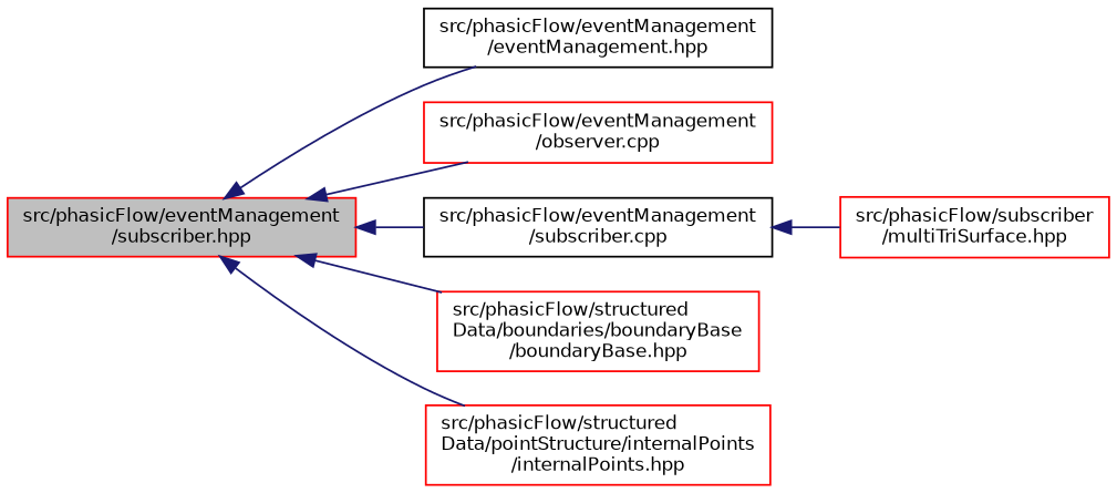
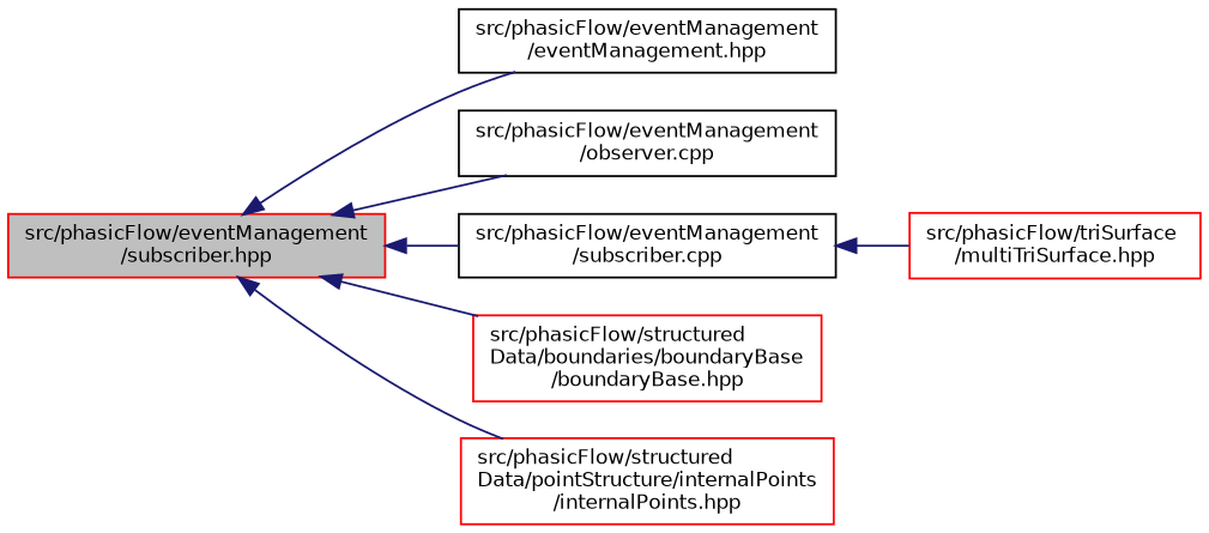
  digraph {
    rankdir=LR
    node [color=red fillcolor=white fontname=Helvetica fontsize=10 shape=record style=filled]
    edge [color=midnightblue dir=back fontname=Helvetica fontsize=10 labelfontname=Helvetica labelfontsize=10 style=solid]
    n1 [fillcolor=grey75 fontcolor=black height=0.2 label="src/phasicFlow/eventManagement\l/subscriber.hpp" width=0.4]
    n2 [color=black height=0.2 label="src/phasicFlow/eventManagement\l/eventManagement.hpp" width=0.4]
-   n3 [height=0.2 label="src/phasicFlow/eventManagement\l/observer.cpp" width=0.4]
+   n3 [color=black height=0.2 label="src/phasicFlow/eventManagement\l/observer.cpp" width=0.4]
    n4 [color=black height=0.2 label="src/phasicFlow/eventManagement\l/subscriber.cpp" width=0.4]
    n5 [height=0.2 label="src/phasicFlow/structured\lData/boundaries/boundaryBase\l/boundaryBase.hpp" width=0.4]
    n6 [height=0.2 label="src/phasicFlow/structured\lData/pointStructure/internalPoints\l/internalPoints.hpp" width=0.4]
-   n7 [height=0.2 label="src/phasicFlow/subscriber\l/multiTriSurface.hpp" width=0.4]
+   n7 [height=0.2 label="src/phasicFlow/triSurface\l/multiTriSurface.hpp" width=0.4]
    n1 -> n2
    n1 -> n3
    n1 -> n4
    n1 -> n5
    n1 -> n6
    n4 -> n7
  }
